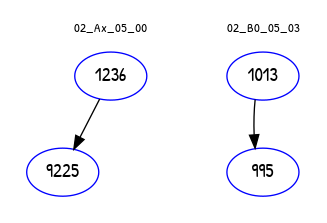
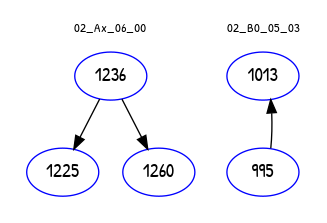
  digraph {
    fontname="Patrick Hand"
    node [color=blue fontname="Patrick Hand"]
    edge [color=black fontname="Patrick Hand"]
    n1 [label=1236]
-   n2 [label=9225]
+   n2 [label=1225]
+   n3 [label=1260]
    n4 [label=1013]
    n5 [label=995]
    subgraph cluster_1 {
      color=white
      fontsize=10
-     label="02_Ax_05_00"
+     label="02_Ax_06_00"
      n1
      n2
+     n3
    }
    subgraph cluster_2 {
      color=white
      fontsize=10
      label="02_B0_05_03"
      n4
      n5
    }
    n1 -> n2
-   n4 -> n5
+   n1 -> n3
+   n5 -> n4
  }
